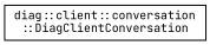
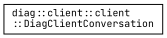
  digraph {
    rankdir=LR
    fontname="JetBrains Mono"
-   n1 [color=black fillcolor=white fontname="JetBrains Mono" fontsize=10 height=0.2 label="diag::client::conversation\l::DiagClientConversation" shape=record style=filled width=0.4]
+   n1 [color=black fillcolor=white fontname="JetBrains Mono" fontsize=10 height=0.2 label="diag::client::client\l::DiagClientConversation" shape=record style=filled width=0.4]
  }
